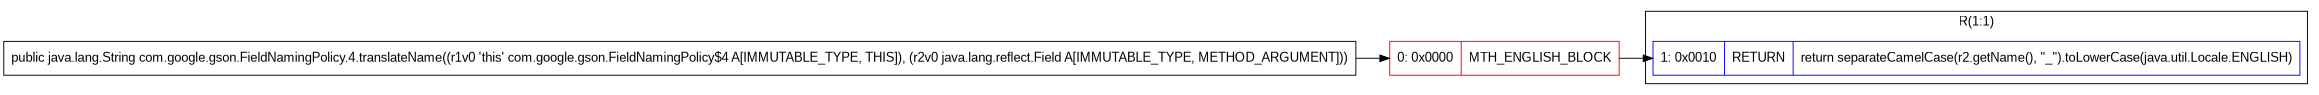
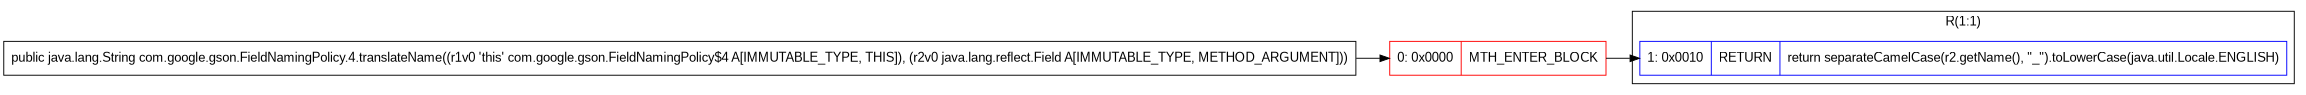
  digraph {
    rankdir=LR
    fontname="Liberation Sans"
    node [shape=record fontname="Liberation Sans"]
    edge [fontname="Liberation Sans"]
    n1 [color=blue label="{1\:\ 0x0010|RETURN\l|return separateCamelCase(r2.getName(), \"_\").toLowerCase(java.util.Locale.ENGLISH)\l}"]
-   n2 [color=red label="{0\:\ 0x0000|MTH_ENGLISH_BLOCK\l}"]
+   n2 [color=red label="{0\:\ 0x0000|MTH_ENTER_BLOCK\l}"]
    n3 [label="{public java.lang.String com.google.gson.FieldNamingPolicy.4.translateName((r1v0 'this' com.google.gson.FieldNamingPolicy$4 A[IMMUTABLE_TYPE, THIS]), (r2v0 java.lang.reflect.Field A[IMMUTABLE_TYPE, METHOD_ARGUMENT])) }"]
    subgraph cluster_1 {
      label="R(1:1)"
      n1
    }
    n2 -> n1
    n3 -> n2
  }
